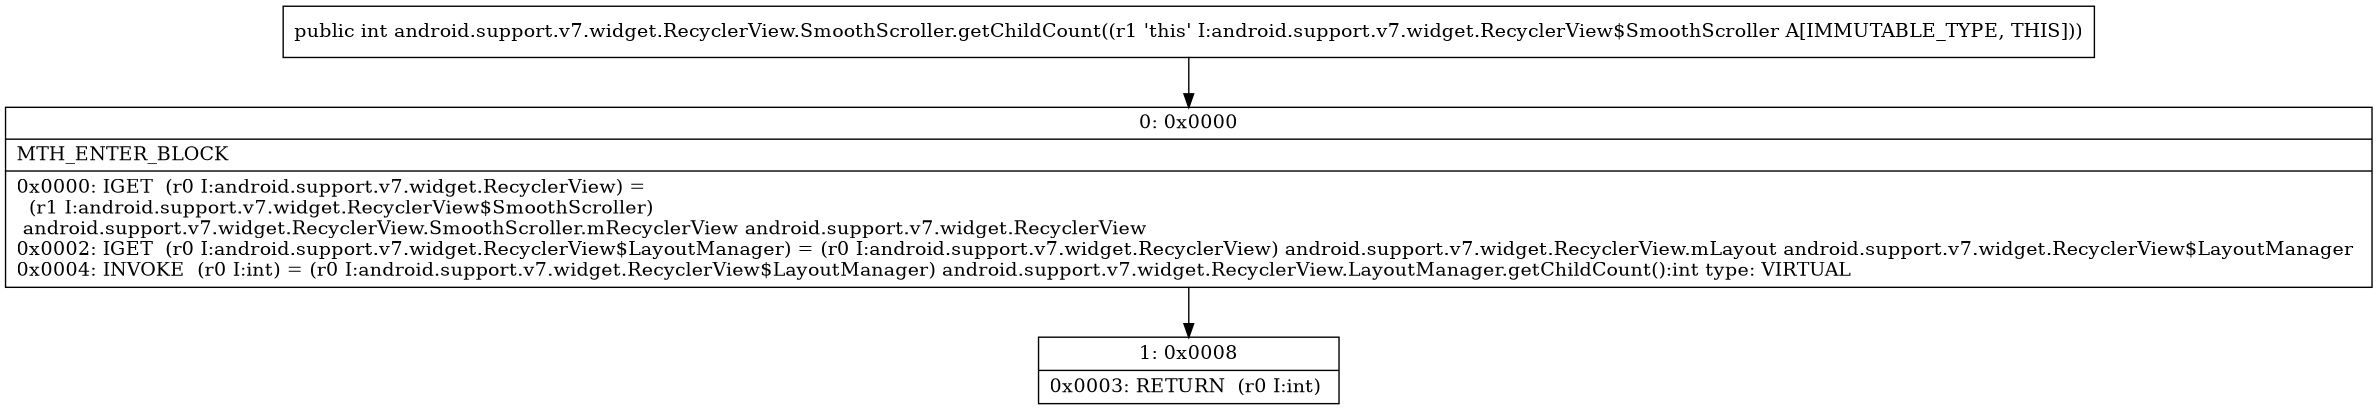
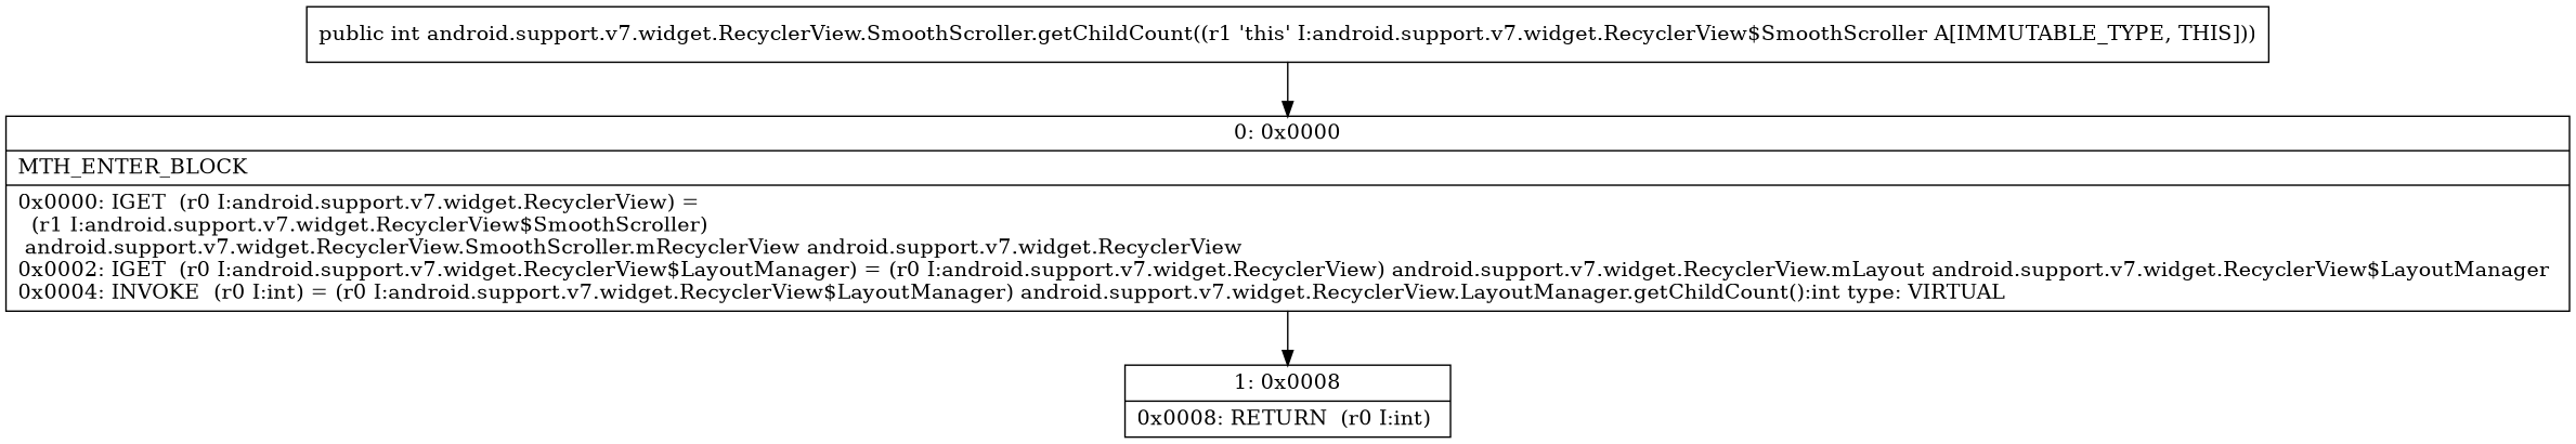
  digraph {
    fontname="DejaVu Serif"
    node [shape=record fontname="DejaVu Serif"]
    edge [fontname="DejaVu Serif"]
    n1 [label="{0\:\ 0x0000|MTH_ENTER_BLOCK\l|0x0000: IGET  (r0 I:android.support.v7.widget.RecyclerView) = \l  (r1 I:android.support.v7.widget.RecyclerView$SmoothScroller)\l android.support.v7.widget.RecyclerView.SmoothScroller.mRecyclerView android.support.v7.widget.RecyclerView \l0x0002: IGET  (r0 I:android.support.v7.widget.RecyclerView$LayoutManager) = (r0 I:android.support.v7.widget.RecyclerView) android.support.v7.widget.RecyclerView.mLayout android.support.v7.widget.RecyclerView$LayoutManager \l0x0004: INVOKE  (r0 I:int) = (r0 I:android.support.v7.widget.RecyclerView$LayoutManager) android.support.v7.widget.RecyclerView.LayoutManager.getChildCount():int type: VIRTUAL \l}"]
-   n2 [label="{1\:\ 0x0008|0x0003: RETURN  (r0 I:int) \l}"]
+   n2 [label="{1\:\ 0x0008|0x0008: RETURN  (r0 I:int) \l}"]
    n3 [label="{public int android.support.v7.widget.RecyclerView.SmoothScroller.getChildCount((r1 'this' I:android.support.v7.widget.RecyclerView$SmoothScroller A[IMMUTABLE_TYPE, THIS])) }"]
    n1 -> n2
    n3 -> n1
  }
